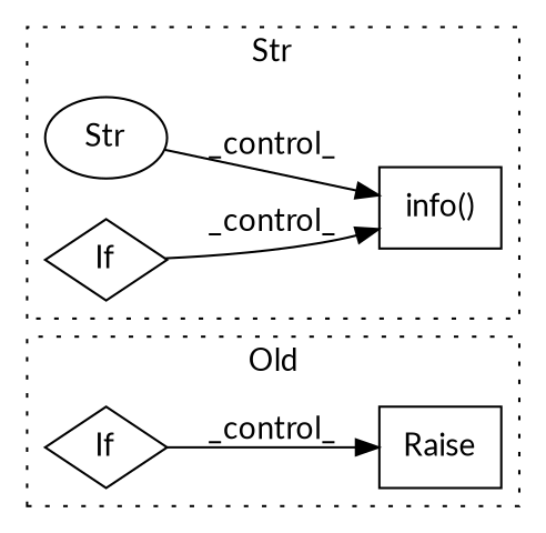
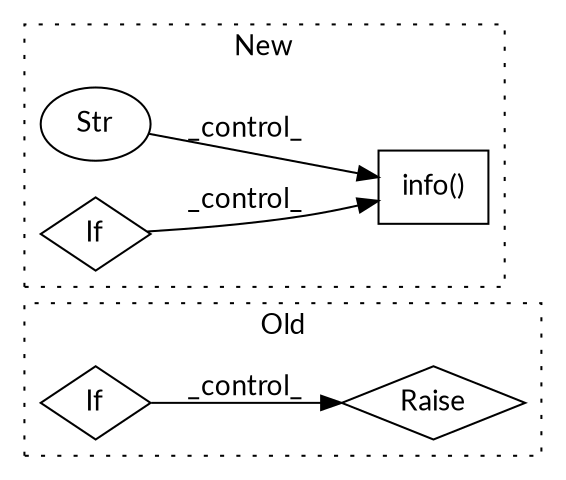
  digraph {
    fontname=Lato
    rankdir=LR
    node [a=96 fontname=Lato l=3 shape=box]
    edge [fontname=Lato]
-   n1 [a=91 l=6 label=Raise s=16301]
+   n1 [a=91 l=6 label=Raise s=16301 shape=diamond]
    n2 [label=If s=16258 shape=diamond]
    n3 [a=75 l="13,1" label="info()" s="15592,15663"]
    n4 [a=66 l=58 label=Str s=15605 shape=ellipse]
    n5 [label=If s=15560 shape=diamond]
    subgraph cluster_1 {
      label=Old
      style=dotted
      n1
      n2
    }
    subgraph cluster_2 {
-     label=Str
+     label=New
      style=dotted
      n3
      n4
      n5
    }
    n2 -> n1 [label=_control_]
    n4 -> n3 [label=_control_]
    n5 -> n3 [label=_control_]
  }
